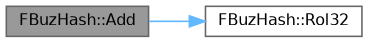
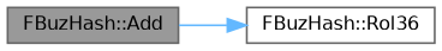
  digraph {
    rankdir=LR
    node [fontname=Helvetica fontsize=10 shape=box style=filled]
    n1 [color=gray40 fillcolor=grey60 fontcolor=black height=0.2 label="FBuzHash::Add" width=0.4]
-   n2 [color=grey40 fillcolor=white height=0.2 label="FBuzHash::Rol32" width=0.4]
+   n2 [color=grey40 fillcolor=white height=0.2 label="FBuzHash::Rol36" width=0.4]
    n1 -> n2 [color=steelblue1 fontname=Helvetica fontsize=10 labelfontname=Helvetica labelfontsize=10 style=solid]
  }
